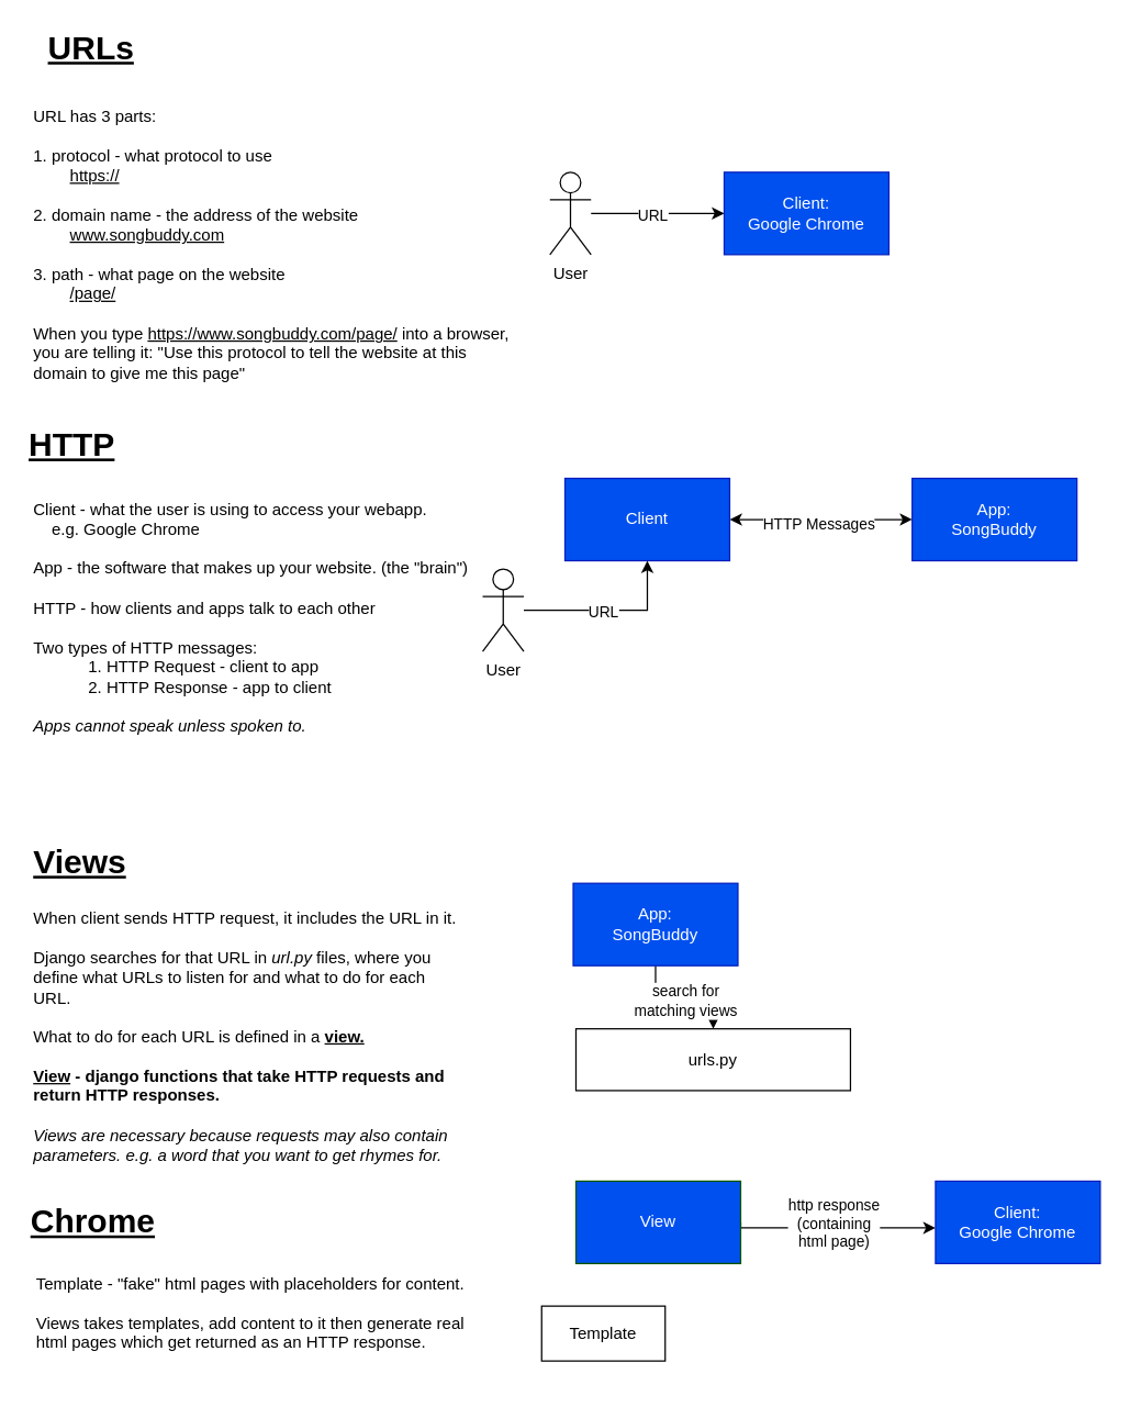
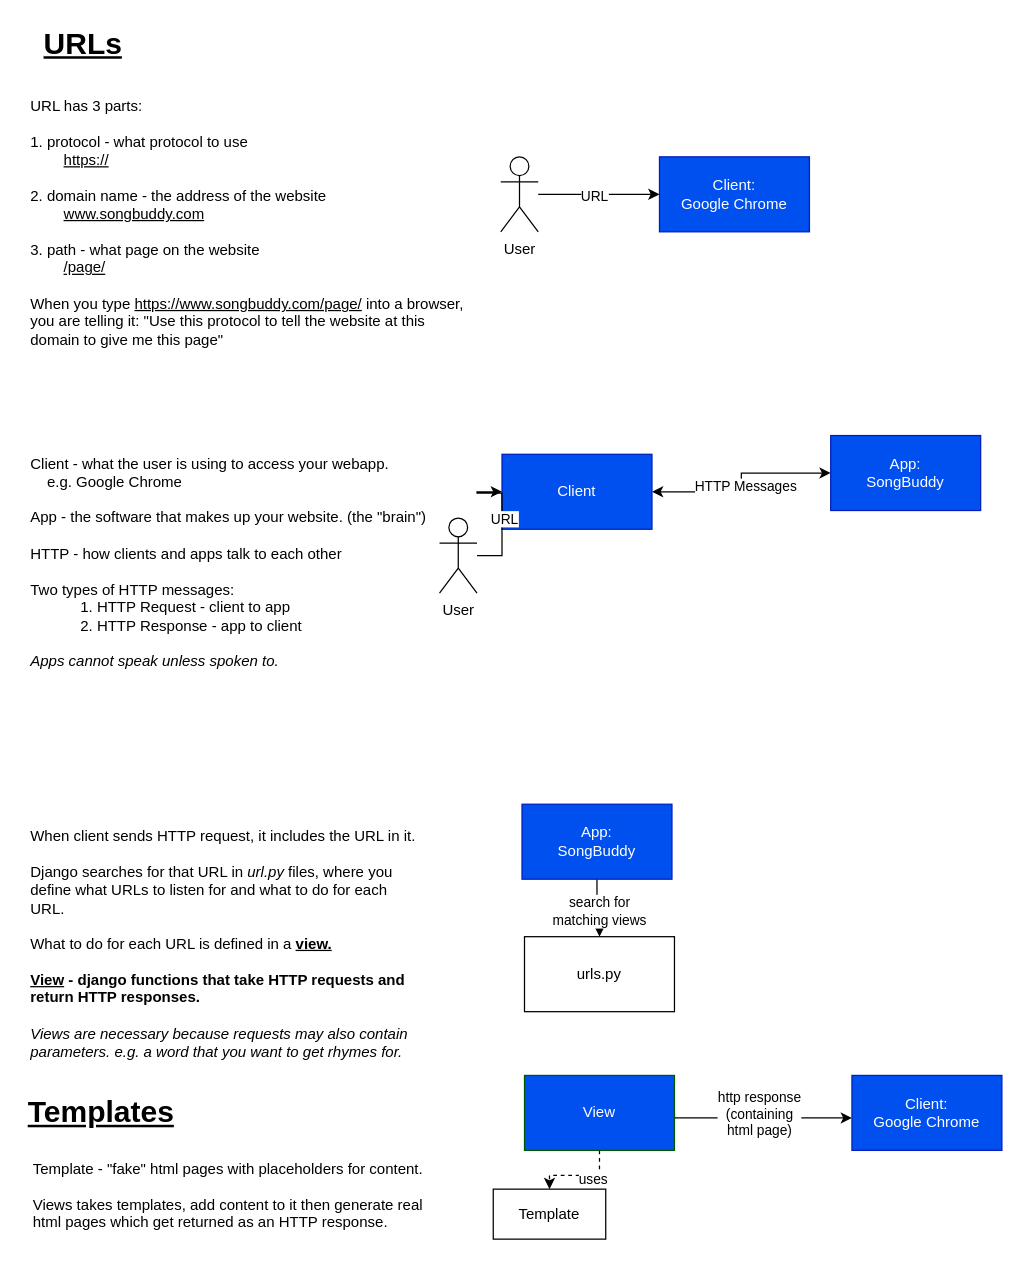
  <mxCell id="0" />
  <mxCell id="1" parent="0" />
+ <mxCell id="2" style="edgeStyle=orthogonalEdgeStyle;rounded=0;orthogonalLoop=1;jettySize=auto;html=1;dashed=1;" edge="1" parent="1" source="6" target="26"><mxGeometry relative="1" as="geometry" /></mxCell>
+ <mxCell id="3" value="uses" style="edgeLabel;html=1;align=center;verticalAlign=middle;resizable=0;points=[];" vertex="1" connectable="0" parent="2"><mxGeometry x="-0.281" y="2" relative="1" as="geometry"><mxPoint as="offset" /></mxGeometry></mxCell>
  <mxCell id="4" style="edgeStyle=orthogonalEdgeStyle;rounded=0;orthogonalLoop=1;jettySize=auto;html=1;exitX=1;exitY=0.5;exitDx=0;exitDy=0;" edge="1" parent="1" source="6" target="31"><mxGeometry relative="1" as="geometry"><mxPoint x="556" y="882" as="sourcePoint" /><mxPoint x="724" y="882" as="targetPoint" /><Array as="points"><mxPoint x="539" y="894" /></Array></mxGeometry></mxCell>
  <mxCell id="5" value="http response&lt;br&gt;(containing &lt;br&gt;html page)" style="edgeLabel;html=1;align=center;verticalAlign=middle;resizable=0;points=[];" vertex="1" connectable="0" parent="4"><mxGeometry x="-0.172" relative="1" as="geometry"><mxPoint x="11" y="-4" as="offset" /></mxGeometry></mxCell>
  <mxCell id="6" value="View" style="rounded=0;whiteSpace=wrap;html=1;fillColor=#0050ef;fontColor=#ffffff;strokeColor=#005700;" vertex="1" parent="1"><mxGeometry x="419" y="860" width="120" height="60" as="geometry" /></mxCell>
  <mxCell id="7" style="edgeStyle=orthogonalEdgeStyle;rounded=0;orthogonalLoop=1;jettySize=auto;html=1;entryX=0;entryY=0.5;entryDx=0;entryDy=0;startArrow=classic;startFill=1;" edge="1" parent="1" source="9" target="10"><mxGeometry relative="1" as="geometry" /></mxCell>
  <mxCell id="8" value="HTTP Messages" style="edgeLabel;html=1;align=center;verticalAlign=middle;resizable=0;points=[];" vertex="1" connectable="0" parent="7"><mxGeometry x="-0.037" y="-3" relative="1" as="geometry"><mxPoint as="offset" /></mxGeometry></mxCell>
- <mxCell id="9" value="Client" style="rounded=0;whiteSpace=wrap;html=1;fillColor=#0050ef;fontColor=#ffffff;strokeColor=#001DBC;" vertex="1" parent="1"><mxGeometry x="411" y="348" width="120" height="60" as="geometry" /></mxCell>
+ <mxCell id="9" value="Client" style="rounded=0;whiteSpace=wrap;html=1;fillColor=#0050ef;fontColor=#ffffff;strokeColor=#001DBC;" vertex="1" parent="1"><mxGeometry x="401" y="363" width="120" height="60" as="geometry" /></mxCell>
  <mxCell id="10" value="App:&lt;br&gt;SongBuddy" style="rounded=0;whiteSpace=wrap;html=1;fillColor=#0050ef;fontColor=#ffffff;strokeColor=#001DBC;" vertex="1" parent="1"><mxGeometry x="664" y="348" width="120" height="60" as="geometry" /></mxCell>
  <mxCell id="11" value="&lt;font style=&quot;font-size: 12px;&quot;&gt;Client - what the user is using to access your webapp. &lt;br&gt;&lt;span style=&quot;white-space: pre;&quot;&gt;&amp;nbsp;&amp;nbsp;&amp;nbsp;&amp;nbsp;&lt;/span&gt;e.g. Google Chrome&lt;br&gt;&lt;br&gt;App - the software that makes up your website. (the &quot;brain&quot;)&lt;br&gt;&lt;br&gt;HTTP - how clients and apps talk to each other&lt;br&gt;&lt;br&gt;Two types of HTTP messages:&lt;br style=&quot;&quot;&gt;&lt;/font&gt;&lt;blockquote style=&quot;border: none; margin: 0px 0px 0px 40px; padding: 0px;&quot;&gt;&lt;font style=&quot;font-size: 12px;&quot;&gt;1. HTTP Request - client to app&lt;br&gt;2. HTTP Response - app to client&lt;/font&gt;&lt;/blockquote&gt;&lt;font style=&quot;font-size: 12px;&quot;&gt;&lt;br style=&quot;&quot;&gt;&lt;i&gt;Apps cannot speak unless spoken to.&lt;/i&gt;&lt;/font&gt;" style="text;html=1;strokeColor=none;fillColor=none;align=left;verticalAlign=middle;whiteSpace=wrap;rounded=0;" vertex="1" parent="1"><mxGeometry x="22" y="350" width="334" height="200" as="geometry" /></mxCell>
  <mxCell id="12" value="" style="edgeStyle=orthogonalEdgeStyle;rounded=0;orthogonalLoop=1;jettySize=auto;html=1;" edge="1" parent="1" source="14" target="9"><mxGeometry relative="1" as="geometry" /></mxCell>
  <mxCell id="13" value="URL" style="edgeLabel;html=1;align=center;verticalAlign=middle;resizable=0;points=[];" vertex="1" connectable="0" parent="12"><mxGeometry x="-0.095" y="-1" relative="1" as="geometry"><mxPoint as="offset" /></mxGeometry></mxCell>
  <mxCell id="14" value="User" style="shape=umlActor;verticalLabelPosition=bottom;verticalAlign=top;html=1;outlineConnect=0;" vertex="1" parent="1"><mxGeometry x="351" y="414" width="30" height="60" as="geometry" /></mxCell>
  <mxCell id="15" value="URL has 3 parts:&lt;br&gt;&lt;br&gt;1. protocol - what protocol to use&lt;br&gt;&lt;u&gt;&lt;span style=&quot;white-space: pre;&quot;&gt;&#09;&lt;/span&gt;https://&lt;br&gt;&lt;/u&gt;&lt;br&gt;2. domain name - the address of the website&amp;nbsp;&lt;br&gt;&lt;span style=&quot;white-space: pre;&quot;&gt;&#09;&lt;/span&gt;&lt;u&gt;www.songbuddy.com&lt;br&gt;&lt;/u&gt;&lt;br&gt;3. path - what page on the website&lt;br&gt;&lt;span style=&quot;white-space: pre;&quot;&gt;&#09;&lt;/span&gt;&lt;u&gt;/page/&lt;/u&gt;&lt;br&gt;&lt;br&gt;When you type &lt;u&gt;https://www.songbuddy.com/page/&lt;/u&gt;&amp;nbsp;into a browser, &lt;br&gt;you are telling it: &quot;Use this protocol to tell the website at this domain to give me this page&quot;" style="text;html=1;strokeColor=none;fillColor=none;align=left;verticalAlign=middle;whiteSpace=wrap;rounded=0;" vertex="1" parent="1"><mxGeometry x="22" y="63" width="356" height="229" as="geometry" /></mxCell>
  <mxCell id="16" value="" style="edgeStyle=orthogonalEdgeStyle;rounded=0;orthogonalLoop=1;jettySize=auto;html=1;" edge="1" source="18" target="19" parent="1"><mxGeometry relative="1" as="geometry" /></mxCell>
  <mxCell id="17" value="URL" style="edgeLabel;html=1;align=center;verticalAlign=middle;resizable=0;points=[];" vertex="1" connectable="0" parent="16"><mxGeometry x="-0.095" y="-1" relative="1" as="geometry"><mxPoint as="offset" /></mxGeometry></mxCell>
  <mxCell id="18" value="User" style="shape=umlActor;verticalLabelPosition=bottom;verticalAlign=top;html=1;outlineConnect=0;" vertex="1" parent="1"><mxGeometry x="400" y="125" width="30" height="60" as="geometry" /></mxCell>
  <mxCell id="19" value="Client:&lt;br&gt;Google Chrome" style="rounded=0;whiteSpace=wrap;html=1;fillColor=#0050ef;fontColor=#ffffff;strokeColor=#001DBC;" vertex="1" parent="1"><mxGeometry x="527" y="125" width="120" height="60" as="geometry" /></mxCell>
  <mxCell id="20" value="URLs" style="text;html=1;strokeColor=none;fillColor=none;align=center;verticalAlign=middle;whiteSpace=wrap;rounded=0;fontSize=24;fontStyle=5" vertex="1" parent="1"><mxGeometry x="36" y="20" width="60" height="30" as="geometry" /></mxCell>
- <mxCell id="21" value="HTTP" style="text;html=1;strokeColor=none;fillColor=none;align=center;verticalAlign=middle;whiteSpace=wrap;rounded=0;fontSize=24;fontStyle=5" vertex="1" parent="1"><mxGeometry x="22" y="309" width="60" height="30" as="geometry" /></mxCell>
- <mxCell id="22" value="Views" style="text;html=1;strokeColor=none;fillColor=none;align=left;verticalAlign=middle;whiteSpace=wrap;rounded=0;fontSize=24;fontStyle=5" vertex="1" parent="1"><mxGeometry x="22" y="613" width="234" height="30" as="geometry" /></mxCell>
  <mxCell id="23" value="When client sends HTTP request, it includes the URL in it.&amp;nbsp;&lt;br&gt;&lt;br&gt;Django searches for that URL in&amp;nbsp;&lt;i&gt;url.py &lt;/i&gt;files,&lt;span style=&quot;background-color: initial;&quot;&gt;&amp;nbsp;where you define what URLs to listen for and what to do for each URL.&lt;/span&gt;&lt;br&gt;&lt;br&gt;What to do for each URL is defined in a &lt;b&gt;&lt;u&gt;view.&lt;/u&gt;&lt;/b&gt;&lt;br&gt;&lt;br&gt;&lt;u style=&quot;font-weight: bold;&quot;&gt;View&lt;/u&gt;&lt;b&gt; - django functions that take HTTP requests and return HTTP responses.&lt;/b&gt;&lt;br&gt;&lt;br&gt;&lt;i&gt;Views are necessary because requests may also contain parameters. e.g. a word that you want to get rhymes for.&lt;/i&gt;" style="text;html=1;strokeColor=none;fillColor=none;align=left;verticalAlign=middle;whiteSpace=wrap;rounded=0;" vertex="1" parent="1"><mxGeometry x="22" y="658" width="318" height="193" as="geometry" /></mxCell>
  <mxCell id="24" value="Template - &quot;fake&quot; html pages with placeholders for content.&lt;br&gt;&lt;br&gt;Views takes templates, add content to it then generate real html pages which get returned as an HTTP response." style="text;html=1;strokeColor=none;fillColor=none;align=left;verticalAlign=middle;whiteSpace=wrap;rounded=0;" vertex="1" parent="1"><mxGeometry x="24" y="909" width="318" height="93.5" as="geometry" /></mxCell>
- <mxCell id="25" value="Chrome" style="text;html=1;strokeColor=none;fillColor=none;align=left;verticalAlign=middle;whiteSpace=wrap;rounded=0;fontSize=24;fontStyle=5" vertex="1" parent="1"><mxGeometry x="20" y="875" width="234" height="30" as="geometry" /></mxCell>
+ <mxCell id="25" value="Templates" style="text;html=1;strokeColor=none;fillColor=none;align=left;verticalAlign=middle;whiteSpace=wrap;rounded=0;fontSize=24;fontStyle=5" vertex="1" parent="1"><mxGeometry x="20" y="875" width="234" height="30" as="geometry" /></mxCell>
  <mxCell id="26" value="Template" style="rounded=0;whiteSpace=wrap;html=1;" vertex="1" parent="1"><mxGeometry x="394" y="951" width="90" height="40" as="geometry" /></mxCell>
  <mxCell id="27" style="edgeStyle=orthogonalEdgeStyle;rounded=0;orthogonalLoop=1;jettySize=auto;html=1;" edge="1" parent="1" source="29" target="30"><mxGeometry relative="1" as="geometry" /></mxCell>
  <mxCell id="28" value="search for &lt;br&gt;matching views" style="edgeLabel;html=1;align=center;verticalAlign=middle;resizable=0;points=[];" vertex="1" connectable="0" parent="27"><mxGeometry x="0.006" y="-2" relative="1" as="geometry"><mxPoint as="offset" /></mxGeometry></mxCell>
  <mxCell id="29" value="App:&lt;br&gt;SongBuddy" style="rounded=0;whiteSpace=wrap;html=1;fillColor=#0050ef;fontColor=#ffffff;strokeColor=#001DBC;" vertex="1" parent="1"><mxGeometry x="417" y="643" width="120" height="60" as="geometry" /></mxCell>
- <mxCell id="30" value="urls.py" style="rounded=0;whiteSpace=wrap;html=1;" vertex="1" parent="1"><mxGeometry x="419" y="749" width="200" height="45" as="geometry" /></mxCell>
+ <mxCell id="30" value="urls.py" style="rounded=0;whiteSpace=wrap;html=1;" vertex="1" parent="1"><mxGeometry x="419" y="749" width="120" height="60" as="geometry" /></mxCell>
  <mxCell id="31" value="Client:&lt;br&gt;Google Chrome" style="rounded=0;whiteSpace=wrap;html=1;fillColor=#0050ef;fontColor=#ffffff;strokeColor=#001DBC;" vertex="1" parent="1"><mxGeometry x="681" y="860" width="120" height="60" as="geometry" /></mxCell>
